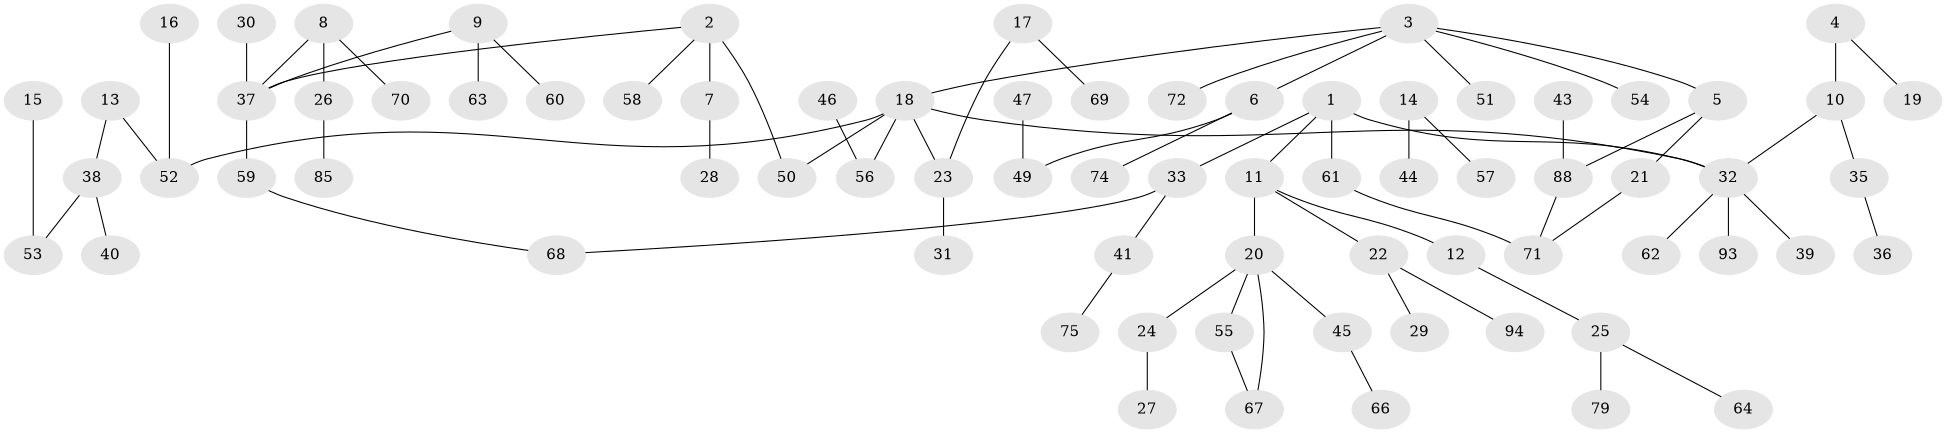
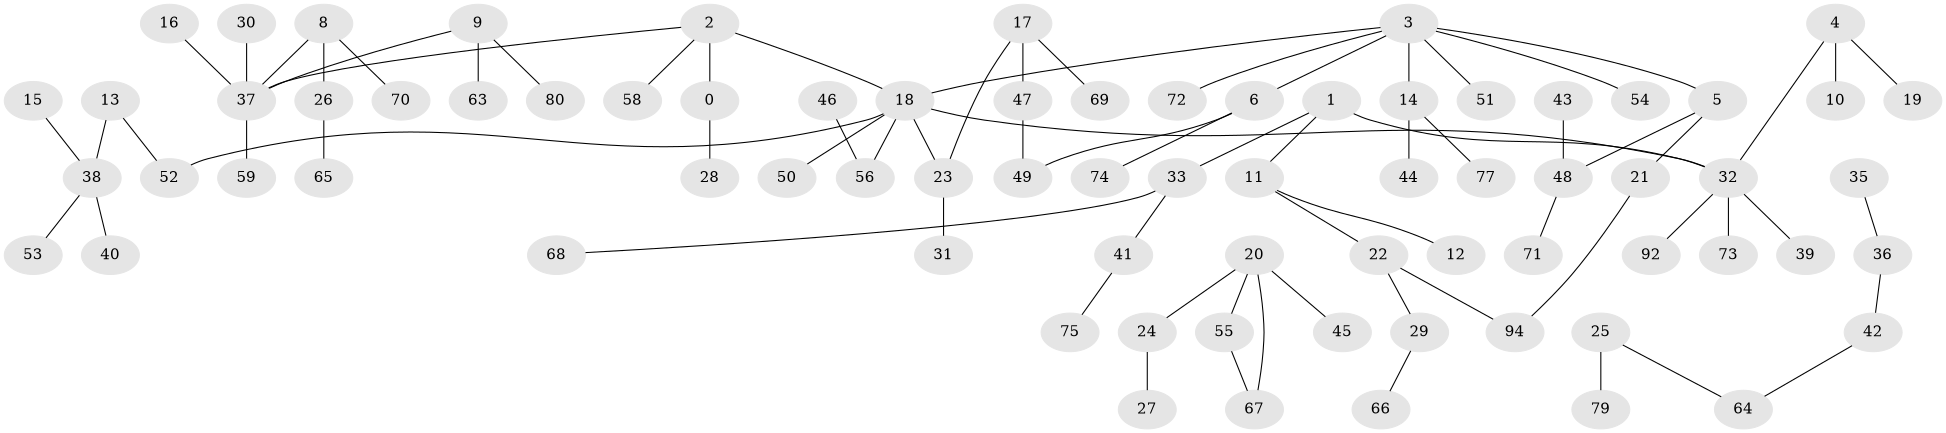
  graph {
    node [color=gray90 style=filled]
    edge [weight=1.0]
    1
    11
    32
    33
-   61
    12
    20
    22
    39
-   62
-   73 [label=93]
+   62 [label=92]
+   73
    41
    68
    71
    2
-   7
+   7 [label=0]
    18
    37
    58
    28
    52
    23
    50
    56
    59
    3
    5
    6
    14
    51
    54
    72
    21
-   48 [label=88]
+   48
    49
    74
    44
-   57
+   57 [label=77]
    4
    10
    19
    35
    n43 [label=94]
    8
    26
    70
-   65 [label=85]
+   65
    9
-   60
+   60 [label=80]
    63
    36
    25
    24
    45
    55
    67
    29
    64
    n59 [label=79]
    13
    38
    40
    53
    15
    16
    17
    47
    69
    31
    27
    66
    30
    75
+   42
    43
    46
    1 -- 11
    1 -- 32
    1 -- 33
-   1 -- 61
    11 -- 12
-   11 -- 20
    11 -- 22
    32 -- 39
    32 -- 62
    32 -- 73
    33 -- 41
    33 -- 68
-   61 -- 71
-   12 -- 25
    20 -- 24
    20 -- 45
    20 -- 55
    20 -- 67
    22 -- n43
    22 -- 29
    41 -- 75
    2 -- 7
-   2 -- 50
+   2 -- 18
    2 -- 37
    2 -- 58
    7 -- 28
    18 -- 32
    18 -- 52
    18 -- 23
    18 -- 50
    18 -- 56
    37 -- 59
    23 -- 31
-   59 -- 68
    3 -- 18
    3 -- 5
    3 -- 6
+   3 -- 14
    3 -- 51
    3 -- 54
    3 -- 72
    5 -- 21
    5 -- 48
    6 -- 49
    6 -- 74
    14 -- 44
    14 -- 57
-   21 -- 71
+   21 -- n43
    48 -- 71
-   10 -- 32
+   4 -- 32
    4 -- 10
    4 -- 19
-   10 -- 35
    35 -- 36
    8 -- 37
    8 -- 26
    8 -- 70
    26 -- 65
    9 -- 37
    9 -- 60
    9 -- 63
+   36 -- 42
    25 -- 64
    25 -- n59
    24 -- 27
-   45 -- 66
+   29 -- 66
    55 -- 67
    13 -- 52
    13 -- 38
    38 -- 40
    38 -- 53
-   15 -- 53
-   16 -- 52
+   15 -- 38
+   16 -- 37
    17 -- 23
+   17 -- 47
    17 -- 69
    47 -- 49
    30 -- 37
+   42 -- 64
    43 -- 48
    46 -- 56
  }
